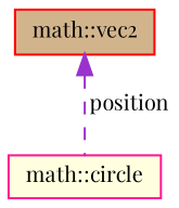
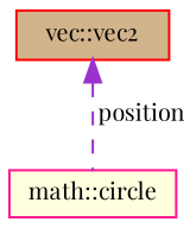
  digraph {
    fontname="Playfair Display"
    node [fontname="Playfair Display" fontsize=10 shape=record style=filled]
    n1 [color=deeppink fillcolor=lightyellow fontcolor=black height=0.2 label="math::circle" width=0.4]
-   n2 [color=red fillcolor=tan height=0.2 label="math::vec2" width=0.4]
+   n2 [color=red fillcolor=tan height=0.2 label="vec::vec2" width=0.4]
    n2 -> n1 [color=darkorchid3 dir=back fontname="Playfair Display" fontsize=10 label=" position" labelfontname=Helvetica labelfontsize=10 style=dashed]
  }
